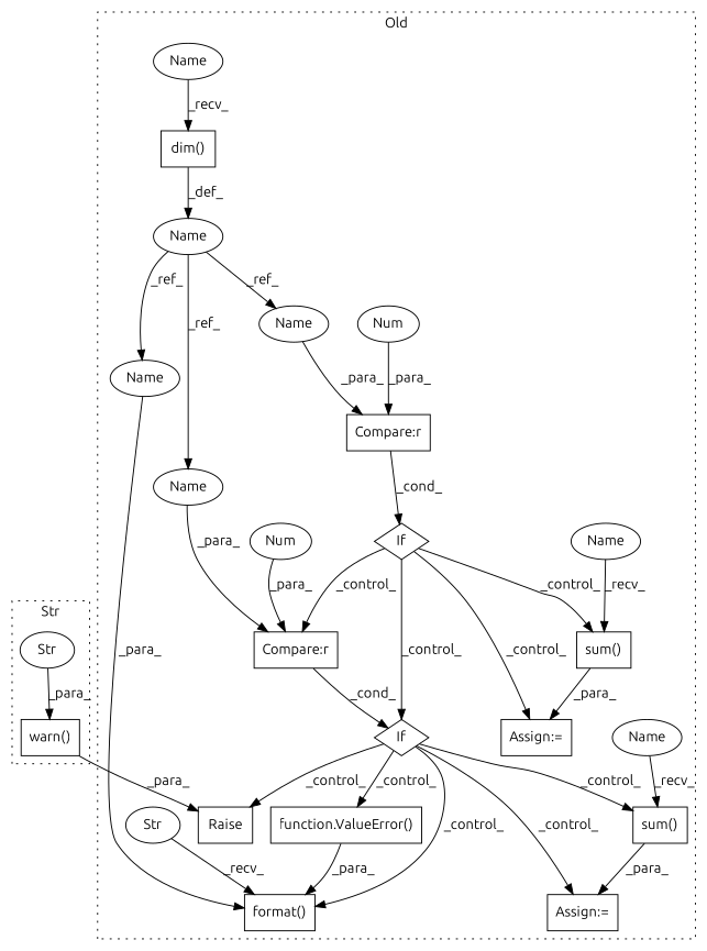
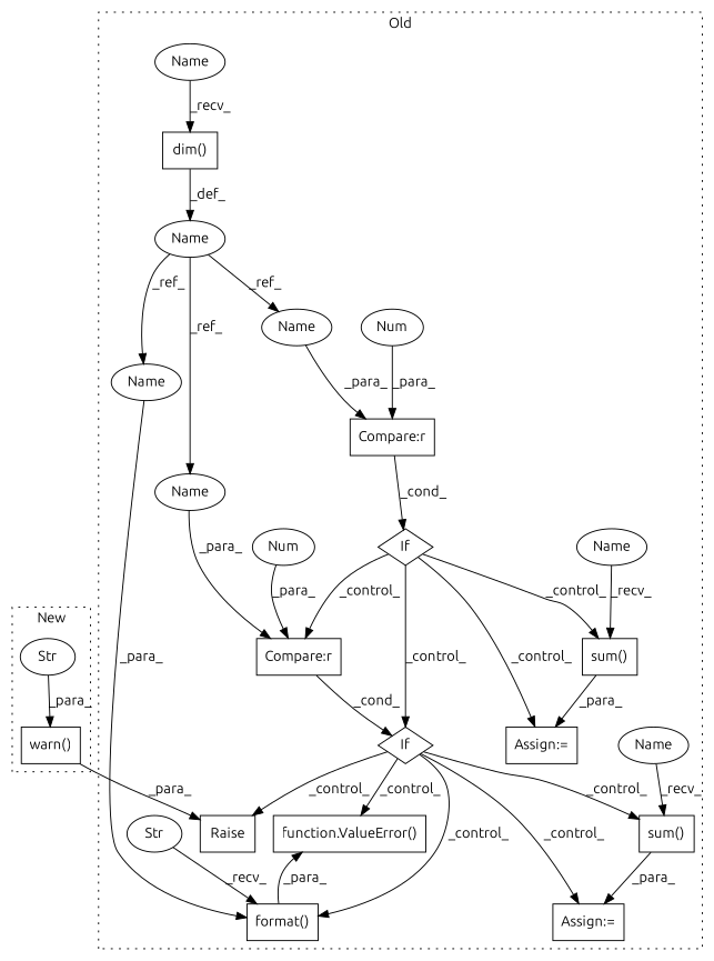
  digraph {
    fontname=Ubuntu
    node [a=87 fontname=Ubuntu l=6 s=4858 shape=box]
    edge [fontname=Ubuntu]
    n1 [a=96 l=3 label=If s=4784 shape=diamond]
    n2 [a=68 l=3 label="Assign:=" s=4886]
    n3 [a=40 l=11 label="Compare:r" s=4787]
    n4 [a=68 l=3 label="Assign:=" s=4815]
    n5 [a=76 l=1 label=Num s=4797 shape=ellipse]
    n6 [a=91 label=Raise s=4938]
    n7 [a=75 l="11,1" label="function.ValueError()" s="4944,5015"]
    n8 [a=96 l=0 label=If shape=diamond]
    n9 [label=Name s=4758 shape=ellipse]
    n10 [a=75 l="53,1" label="format()" s="4955,5014"]
    n11 [a=66 l=45 label=Str s=4955 shape=ellipse]
    n12 [a=40 l=11 label="Compare:r"]
    n13 [a=75 l=30 label="sum()" s=4889]
    n14 [a=75 l=30 label="sum()" s=4818]
    n15 [a=76 l=1 label=Num s=4868 shape=ellipse]
    n16 [a=75 l=11 label="dim()" s=4767]
    n17 [l=5 label=Name s=4889 shape=ellipse]
    n18 [l=5 label=Name s=4818 shape=ellipse]
    n19 [l=5 label=Name s=4767 shape=ellipse]
    n20 [label=Name s=5008 shape=ellipse]
    n21 [label=Name shape=ellipse]
    n22 [label=Name s=4787 shape=ellipse]
    n23 [a=75 l="14,1" label="warn()" s="6875,6952"]
    n24 [a=66 l=43 label=Str s=6889 shape=ellipse]
    subgraph cluster_1 {
      label=Old
      style=dotted
      n1
      n2
      n3
      n4
      n5
      n6
      n7
      n8
      n9
      n10
      n11
      n12
      n13
      n14
      n15
      n16
      n17
      n18
      n19
      n20
      n21
      n22
    }
    subgraph cluster_2 {
-     label=Str
+     label=New
      style=dotted
      n23
      n24
    }
    n1 -> n4 [label=_control_]
    n1 -> n8 [label=_control_]
    n1 -> n12 [label=_control_]
    n1 -> n14 [label=_control_]
    n3 -> n1 [label=_cond_]
    n5 -> n3 [label=_para_]
    n8 -> n2 [label=_control_]
    n8 -> n6 [label=_control_]
    n8 -> n7 [label=_control_]
    n8 -> n10 [label=_control_]
    n8 -> n13 [label=_control_]
    n9 -> n20 [label=_ref_]
    n9 -> n21 [label=_ref_]
    n9 -> n22 [label=_ref_]
-   n7 -> n10 [label=_para_]
+   n10 -> n7 [label=_para_]
    n11 -> n10 [label=_recv_]
    n12 -> n8 [label=_cond_]
    n13 -> n2 [label=_para_]
    n14 -> n4 [label=_para_]
    n15 -> n12 [label=_para_]
    n16 -> n9 [label=_def_]
    n17 -> n13 [label=_recv_]
    n18 -> n14 [label=_recv_]
    n19 -> n16 [label=_recv_]
    n20 -> n10 [label=_para_]
    n21 -> n12 [label=_para_]
    n22 -> n3 [label=_para_]
    n23 -> n6 [label=_para_]
    n24 -> n23 [label=_para_]
  }
